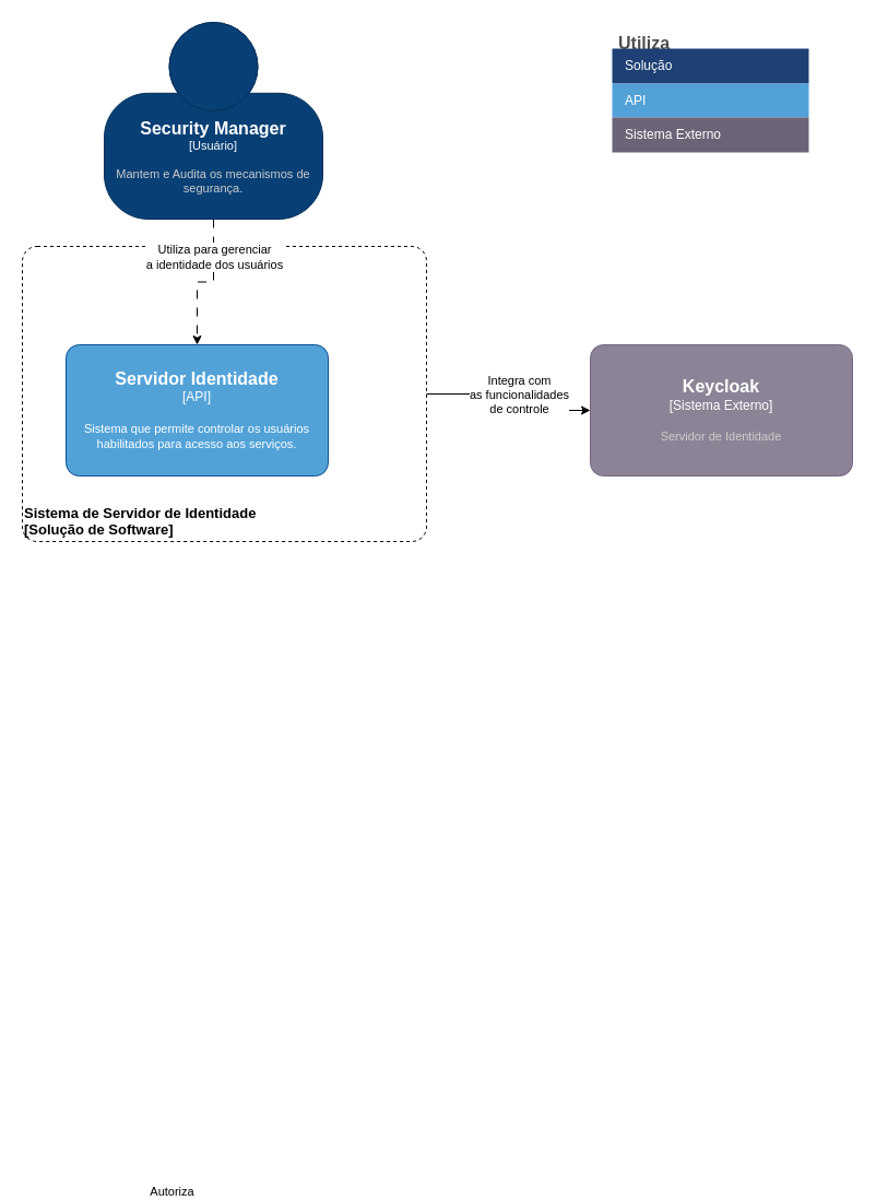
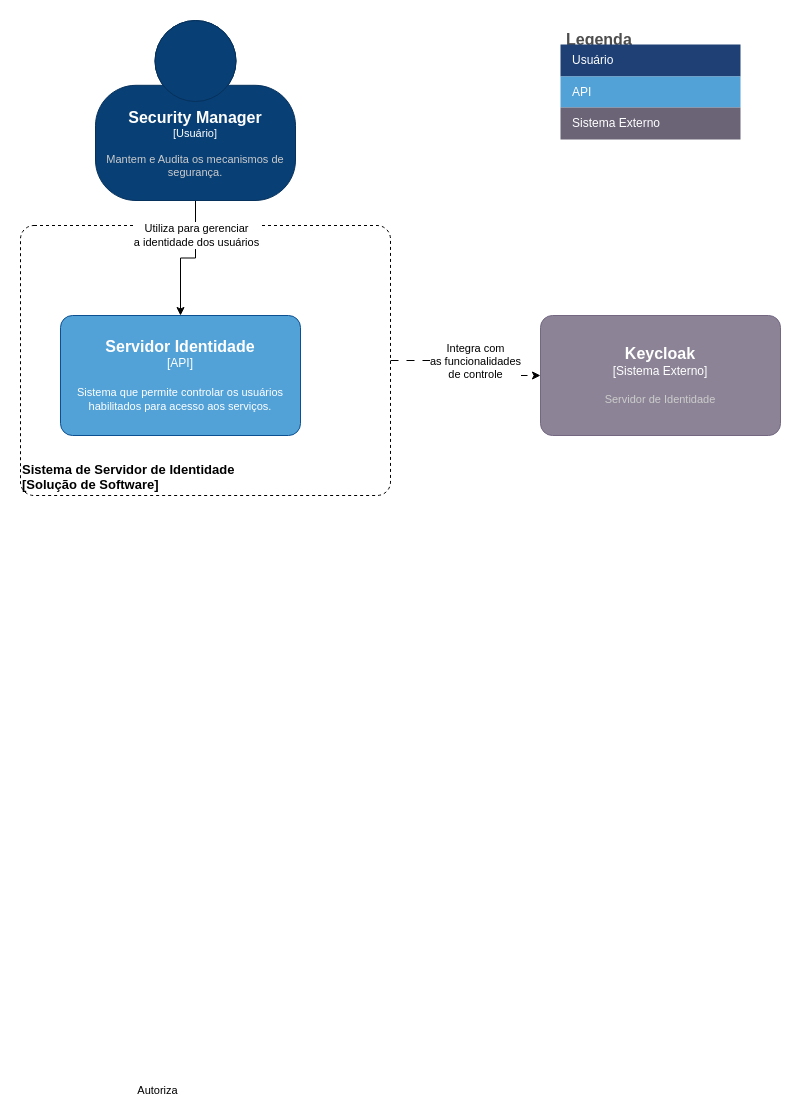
  <mxCell id="0" />
  <mxCell id="1" parent="0" />
  <mxCell id="2" value="&lt;div style=&quot;text-align: left; font-size: 13px;&quot;&gt;Sistema de Servidor de Identidade&lt;/div&gt;&lt;div style=&quot;text-align: left; font-size: 13px;&quot;&gt;[Solução de Software]&lt;/div&gt;" style="rounded=1;whiteSpace=wrap;html=1;labelBackgroundColor=none;fillColor=none;fontColor=#000000;align=left;arcSize=5;strokeColor=#000000;verticalAlign=bottom;metaEdit=1;metaData={&quot;c4Type&quot;:{&quot;editable&quot;:false}};points=[[0.25,0,0],[0.5,0,0],[0.75,0,0],[1,0.25,0],[1,0.5,0],[1,0.75,0],[0.75,1,0],[0.5,1,0],[0.25,1,0],[0,0.75,0],[0,0.5,0],[0,0.25,0]];dashed=1;fontStyle=1;fontSize=13;" parent="1" vertex="1"><mxGeometry x="20" y="225" width="370" height="270" as="geometry" /></mxCell>
- <mxCell id="3" style="edgeStyle=orthogonalEdgeStyle;rounded=0;orthogonalLoop=1;jettySize=auto;html=1;dashed=1;dashPattern=8 8;" parent="1" source="5" target="9" edge="1"><mxGeometry relative="1" as="geometry" /></mxCell>
+ <mxCell id="3" style="edgeStyle=orthogonalEdgeStyle;rounded=0;orthogonalLoop=1;jettySize=auto;html=1;dashed=0;dashPattern=8 8;" parent="1" source="5" target="9" edge="1"><mxGeometry relative="1" as="geometry" /></mxCell>
  <mxCell id="4" value="Utiliza para gerenciar &lt;br&gt;a identidade dos usuários" style="edgeLabel;html=1;align=center;verticalAlign=middle;resizable=0;points=[];" parent="3" vertex="1" connectable="0"><mxGeometry x="-0.325" relative="1" as="geometry"><mxPoint y="-10" as="offset" /></mxGeometry></mxCell>
  <mxCell id="5" value="&lt;font style=&quot;font-size: 16px&quot;&gt;&lt;b&gt;Security Manager&lt;/b&gt;&lt;/font&gt;&lt;div&gt;[Usuário]&lt;/div&gt;&lt;br&gt;&lt;div&gt;&lt;font style=&quot;font-size: 11px&quot;&gt;&lt;font color=&quot;#cccccc&quot;&gt;Mantem e Audita os mecanismos de segurança.&lt;/font&gt;&lt;/div&gt;" style="html=1;fontSize=11;dashed=0;whiteSpace=wrap;fillColor=#083F75;strokeColor=#06315C;fontColor=#ffffff;shape=mxgraph.c4.person2;align=center;metaEdit=1;points=[[0.5,0,0],[1,0.5,0],[1,0.75,0],[0.75,1,0],[0.5,1,0],[0.25,1,0],[0,0.75,0],[0,0.5,0]];resizable=0;" parent="1" vertex="1"><mxGeometry x="95" y="20" width="200" height="180" as="geometry" /></mxCell>
- <mxCell id="6" value="Autoriza" style="edgeStyle=orthogonalEdgeStyle;rounded=0;orthogonalLoop=1;jettySize=auto;html=1;entryX=0;entryY=0.5;entryDx=0;entryDy=0;entryPerimeter=0;dashed=0;dashPattern=8 8;exitX=1;exitY=0.5;exitDx=0;exitDy=0;exitPerimeter=0;" parent="1" source="2" target="8" edge="1"><mxGeometry x="-1" y="-766" relative="1" as="geometry"><mxPoint x="-233" y="-36" as="offset" /><mxPoint x="707" y="371" as="sourcePoint" /></mxGeometry></mxCell>
+ <mxCell id="6" value="Autoriza" style="edgeStyle=orthogonalEdgeStyle;rounded=0;orthogonalLoop=1;jettySize=auto;html=1;entryX=0;entryY=0.5;entryDx=0;entryDy=0;entryPerimeter=0;dashed=1;dashPattern=8 8;exitX=1;exitY=0.5;exitDx=0;exitDy=0;exitPerimeter=0;" parent="1" source="2" target="8" edge="1"><mxGeometry x="-1" y="-766" relative="1" as="geometry"><mxPoint x="-233" y="-36" as="offset" /><mxPoint x="707" y="371" as="sourcePoint" /></mxGeometry></mxCell>
  <mxCell id="7" value="Integra com &lt;br&gt;as funcionalidades &lt;br&gt;de controle" style="edgeLabel;html=1;align=center;verticalAlign=middle;resizable=0;points=[];" parent="6" vertex="1" connectable="0"><mxGeometry x="-0.34" y="-3" relative="1" as="geometry"><mxPoint x="30" y="-3" as="offset" /></mxGeometry></mxCell>
  <mxCell id="8" value="&lt;font style=&quot;font-size: 16px&quot;&gt;&lt;b&gt;Keycloak&lt;/b&gt;&lt;/font&gt;&lt;div&gt;[Sistema Externo]&lt;/div&gt;&lt;br&gt;&lt;div&gt;&lt;font style=&quot;font-size: 11px&quot;&gt;&lt;font color=&quot;#cccccc&quot;&gt;Servidor de Identidade&lt;/font&gt;&lt;/div&gt;" style="rounded=1;whiteSpace=wrap;html=1;labelBackgroundColor=none;fillColor=#8C8496;fontColor=#ffffff;align=center;arcSize=10;strokeColor=#736782;metaEdit=1;resizable=0;points=[[0.25,0,0],[0.5,0,0],[0.75,0,0],[1,0.25,0],[1,0.5,0],[1,0.75,0],[0.75,1,0],[0.5,1,0],[0.25,1,0],[0,0.75,0],[0,0.5,0],[0,0.25,0]];" parent="1" vertex="1"><mxGeometry x="540" y="315" width="240" height="120" as="geometry" /></mxCell>
  <mxCell id="9" value="&lt;font style=&quot;font-size: 16px&quot;&gt;&lt;b&gt;Servidor Identidade&lt;/b&gt;&lt;/font&gt;&lt;div&gt;[API]&lt;/div&gt;&lt;br&gt;&lt;div&gt;&lt;font style=&quot;font-size: 11px&quot;&gt;&lt;font&gt;Sistema que permite controlar os usuários habilitados para acesso aos serviços.&lt;/font&gt;&lt;/font&gt;&lt;/div&gt;" style="rounded=1;whiteSpace=wrap;html=1;labelBackgroundColor=none;fillColor=#52A2D8;fontColor=#FFFFFF;align=center;arcSize=10;strokeColor=#0D5091;metaEdit=1;resizable=0;points=[[0.25,0,0],[0.5,0,0],[0.75,0,0],[1,0.25,0],[1,0.5,0],[1,0.75,0],[0.75,1,0],[0.5,1,0],[0.25,1,0],[0,0.75,0],[0,0.5,0],[0,0.25,0]];" parent="1" vertex="1"><mxGeometry x="60" y="315" width="240" height="120" as="geometry" /></mxCell>
- <mxCell id="10" value="Utiliza" style="shape=table;startSize=19;container=1;collapsible=0;childLayout=tableLayout;fontSize=16;align=left;verticalAlign=top;fillColor=none;strokeColor=none;fontColor=#4D4D4D;fontStyle=1;spacingLeft=6;spacing=0;resizable=0;resizeLastRow=1;" parent="1" vertex="1"><mxGeometry x="560" y="25" width="180" height="114" as="geometry" /></mxCell>
+ <mxCell id="10" value="Legenda" style="shape=table;startSize=19;container=1;collapsible=0;childLayout=tableLayout;fontSize=16;align=left;verticalAlign=top;fillColor=none;strokeColor=none;fontColor=#4D4D4D;fontStyle=1;spacingLeft=6;spacing=0;resizable=0;resizeLastRow=1;" parent="1" vertex="1"><mxGeometry x="560" y="25" width="180" height="114" as="geometry" /></mxCell>
  <mxCell id="11" value="" style="shape=tableRow;horizontal=0;startSize=0;swimlaneHead=0;swimlaneBody=0;strokeColor=inherit;top=0;left=0;bottom=0;right=0;collapsible=0;dropTarget=0;fillColor=none;points=[[0,0.5],[1,0.5]];portConstraint=eastwest;fontSize=12;" parent="10" vertex="1"><mxGeometry y="19" width="180" height="32" as="geometry" /></mxCell>
- <mxCell id="12" value="Solução" style="shape=partialRectangle;html=1;whiteSpace=wrap;connectable=0;strokeColor=inherit;overflow=hidden;fillColor=#1E4074;top=0;left=0;bottom=0;right=0;pointerEvents=1;fontSize=12;align=left;fontColor=#FFFFFF;gradientColor=none;spacingLeft=10;spacingRight=4;" parent="11" vertex="1"><mxGeometry width="180" height="32" as="geometry"><mxRectangle width="180" height="32" as="alternateBounds" /></mxGeometry></mxCell>
+ <mxCell id="12" value="Usuário" style="shape=partialRectangle;html=1;whiteSpace=wrap;connectable=0;strokeColor=inherit;overflow=hidden;fillColor=#1E4074;top=0;left=0;bottom=0;right=0;pointerEvents=1;fontSize=12;align=left;fontColor=#FFFFFF;gradientColor=none;spacingLeft=10;spacingRight=4;" parent="11" vertex="1"><mxGeometry width="180" height="32" as="geometry"><mxRectangle width="180" height="32" as="alternateBounds" /></mxGeometry></mxCell>
  <mxCell id="13" value="" style="shape=tableRow;horizontal=0;startSize=0;swimlaneHead=0;swimlaneBody=0;strokeColor=inherit;top=0;left=0;bottom=0;right=0;collapsible=0;dropTarget=0;fillColor=none;points=[[0,0.5],[1,0.5]];portConstraint=eastwest;fontSize=12;" parent="10" vertex="1"><mxGeometry y="51" width="180" height="31" as="geometry" /></mxCell>
  <mxCell id="14" value="API" style="shape=partialRectangle;html=1;whiteSpace=wrap;connectable=0;strokeColor=inherit;overflow=hidden;fillColor=#52a2d8;top=0;left=0;bottom=0;right=0;pointerEvents=1;fontSize=12;align=left;fontColor=#FFFFFF;gradientColor=none;spacingLeft=10;spacingRight=4;" parent="13" vertex="1"><mxGeometry width="180" height="31" as="geometry"><mxRectangle width="180" height="31" as="alternateBounds" /></mxGeometry></mxCell>
  <mxCell id="15" value="" style="shape=tableRow;horizontal=0;startSize=0;swimlaneHead=0;swimlaneBody=0;strokeColor=inherit;top=0;left=0;bottom=0;right=0;collapsible=0;dropTarget=0;fillColor=none;points=[[0,0.5],[1,0.5]];portConstraint=eastwest;fontSize=12;" parent="10" vertex="1"><mxGeometry y="82" width="180" height="32" as="geometry" /></mxCell>
  <mxCell id="16" value="Sistema Externo" style="shape=partialRectangle;html=1;whiteSpace=wrap;connectable=0;strokeColor=inherit;overflow=hidden;fillColor=#6b6477;top=0;left=0;bottom=0;right=0;pointerEvents=1;fontSize=12;align=left;fontColor=#FFFFFF;gradientColor=none;spacingLeft=10;spacingRight=4;" parent="15" vertex="1"><mxGeometry width="180" height="32" as="geometry"><mxRectangle width="180" height="32" as="alternateBounds" /></mxGeometry></mxCell>
